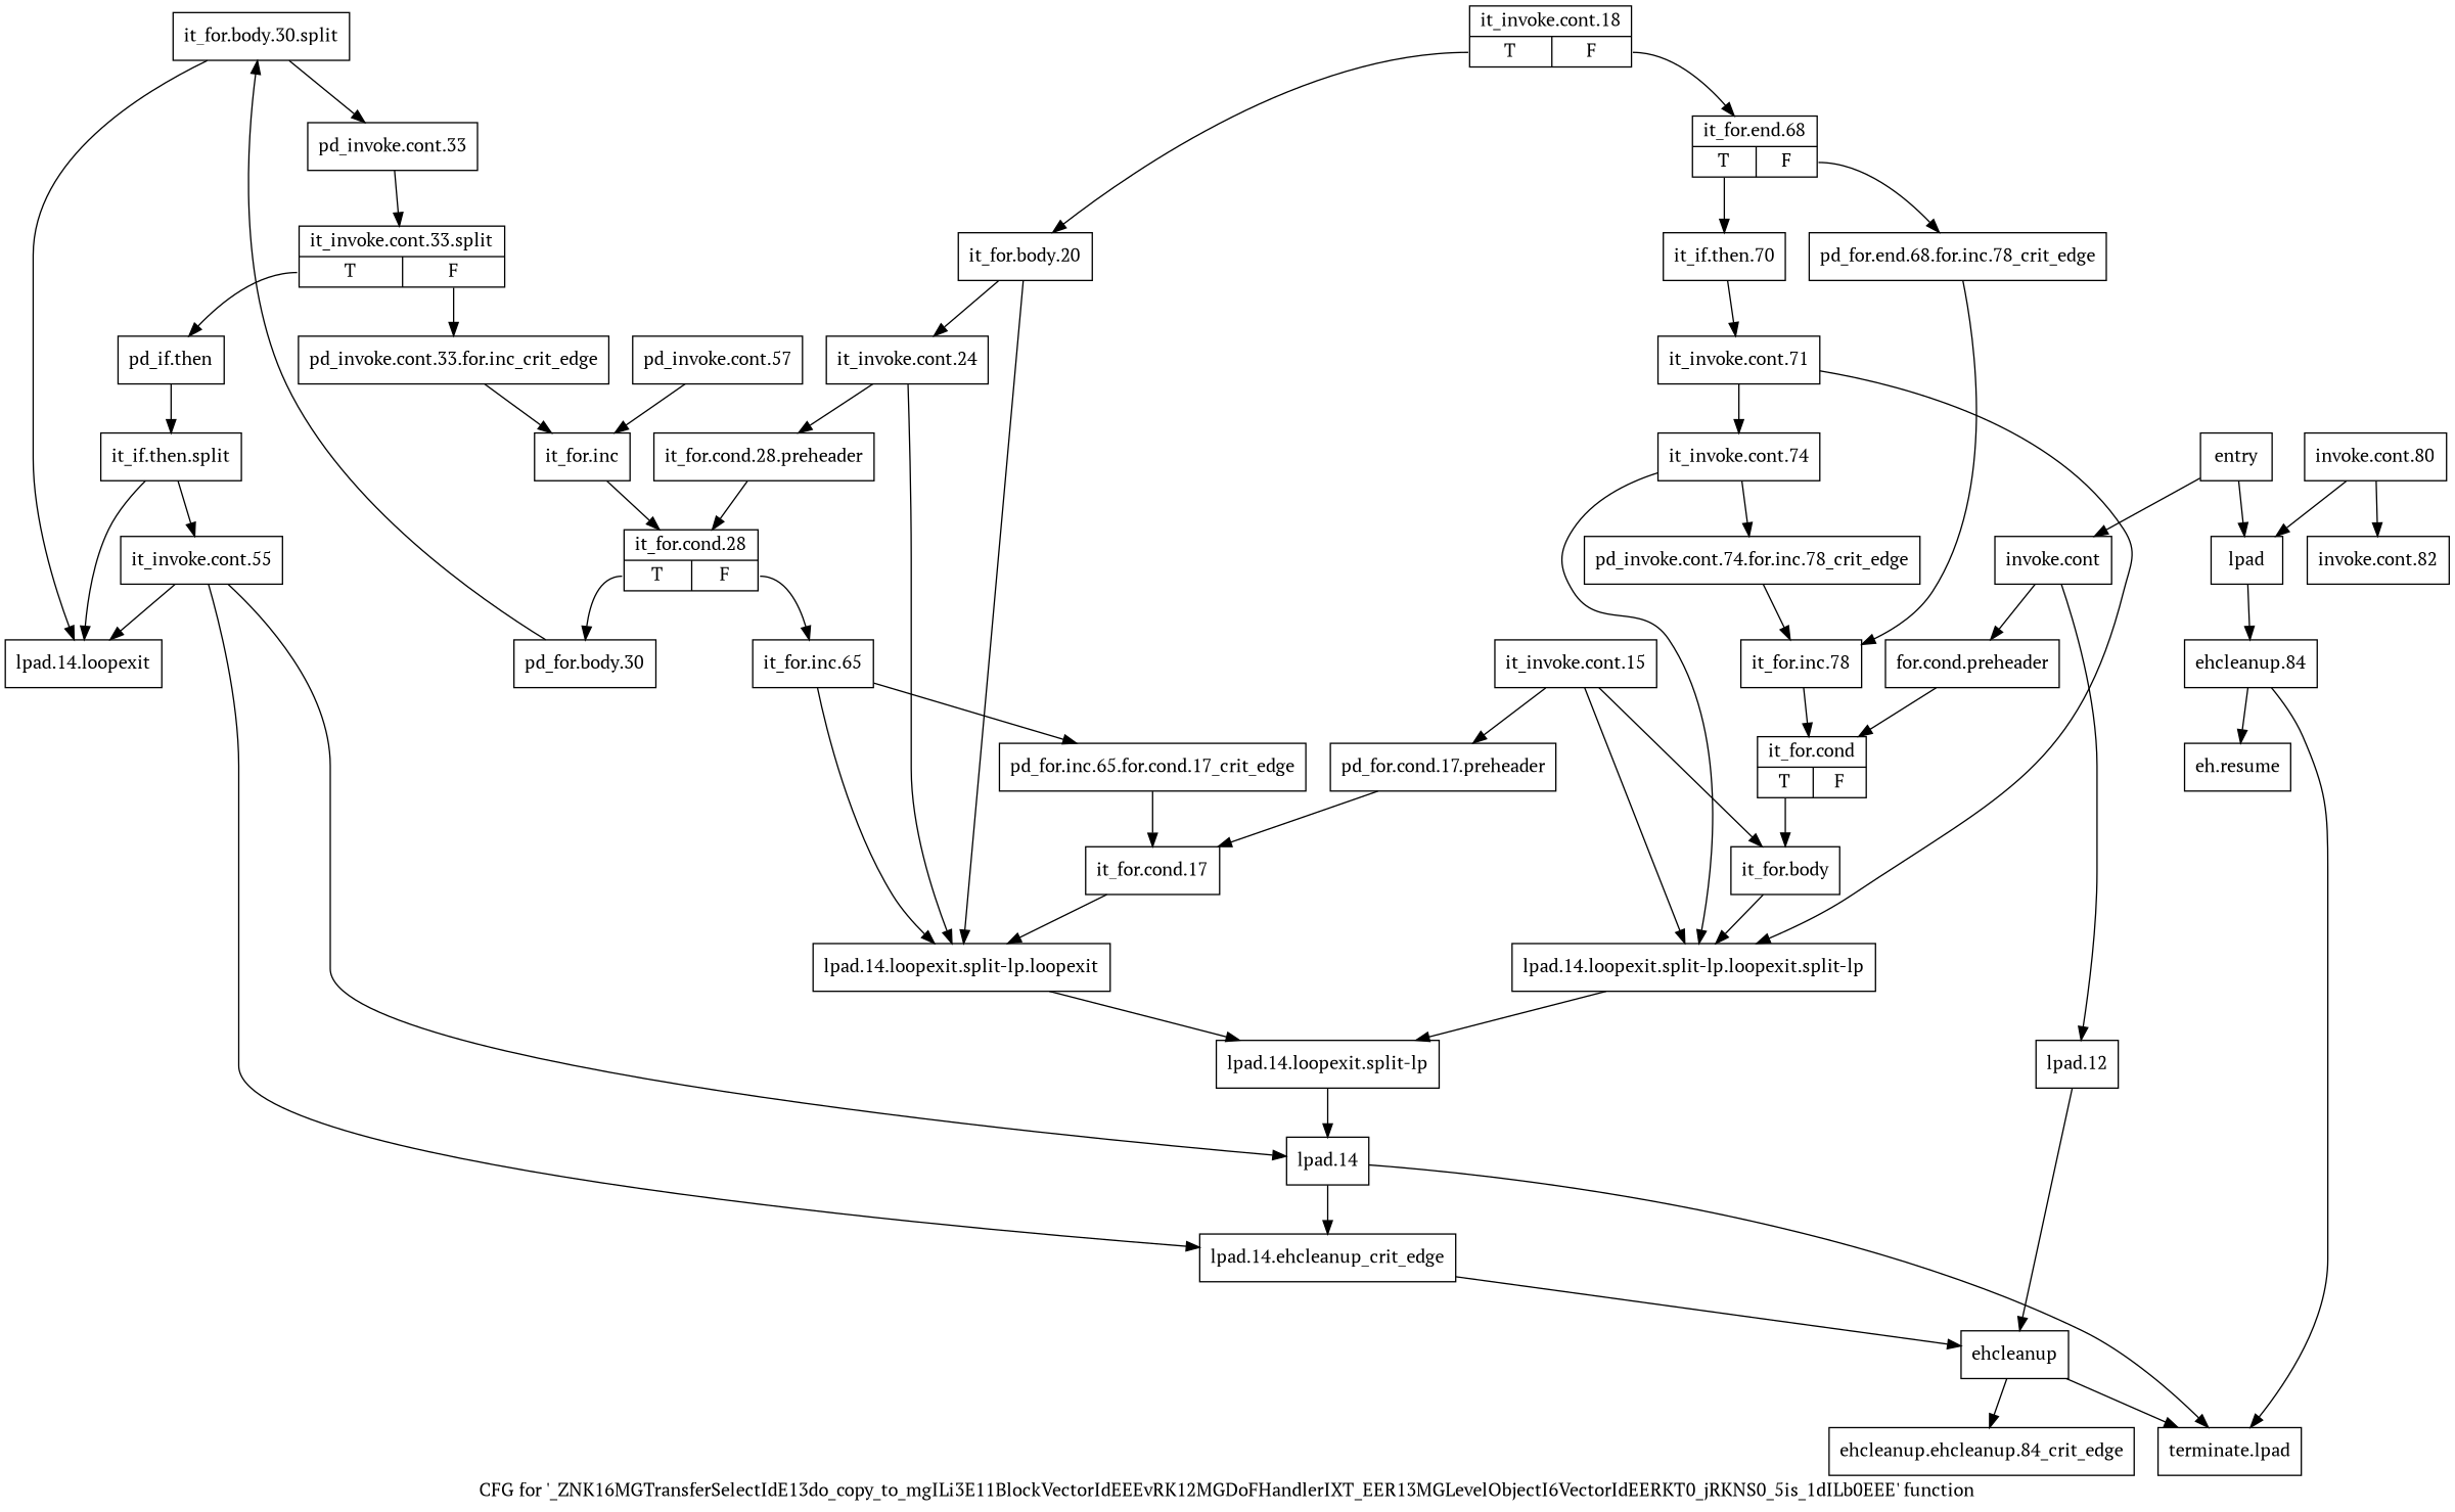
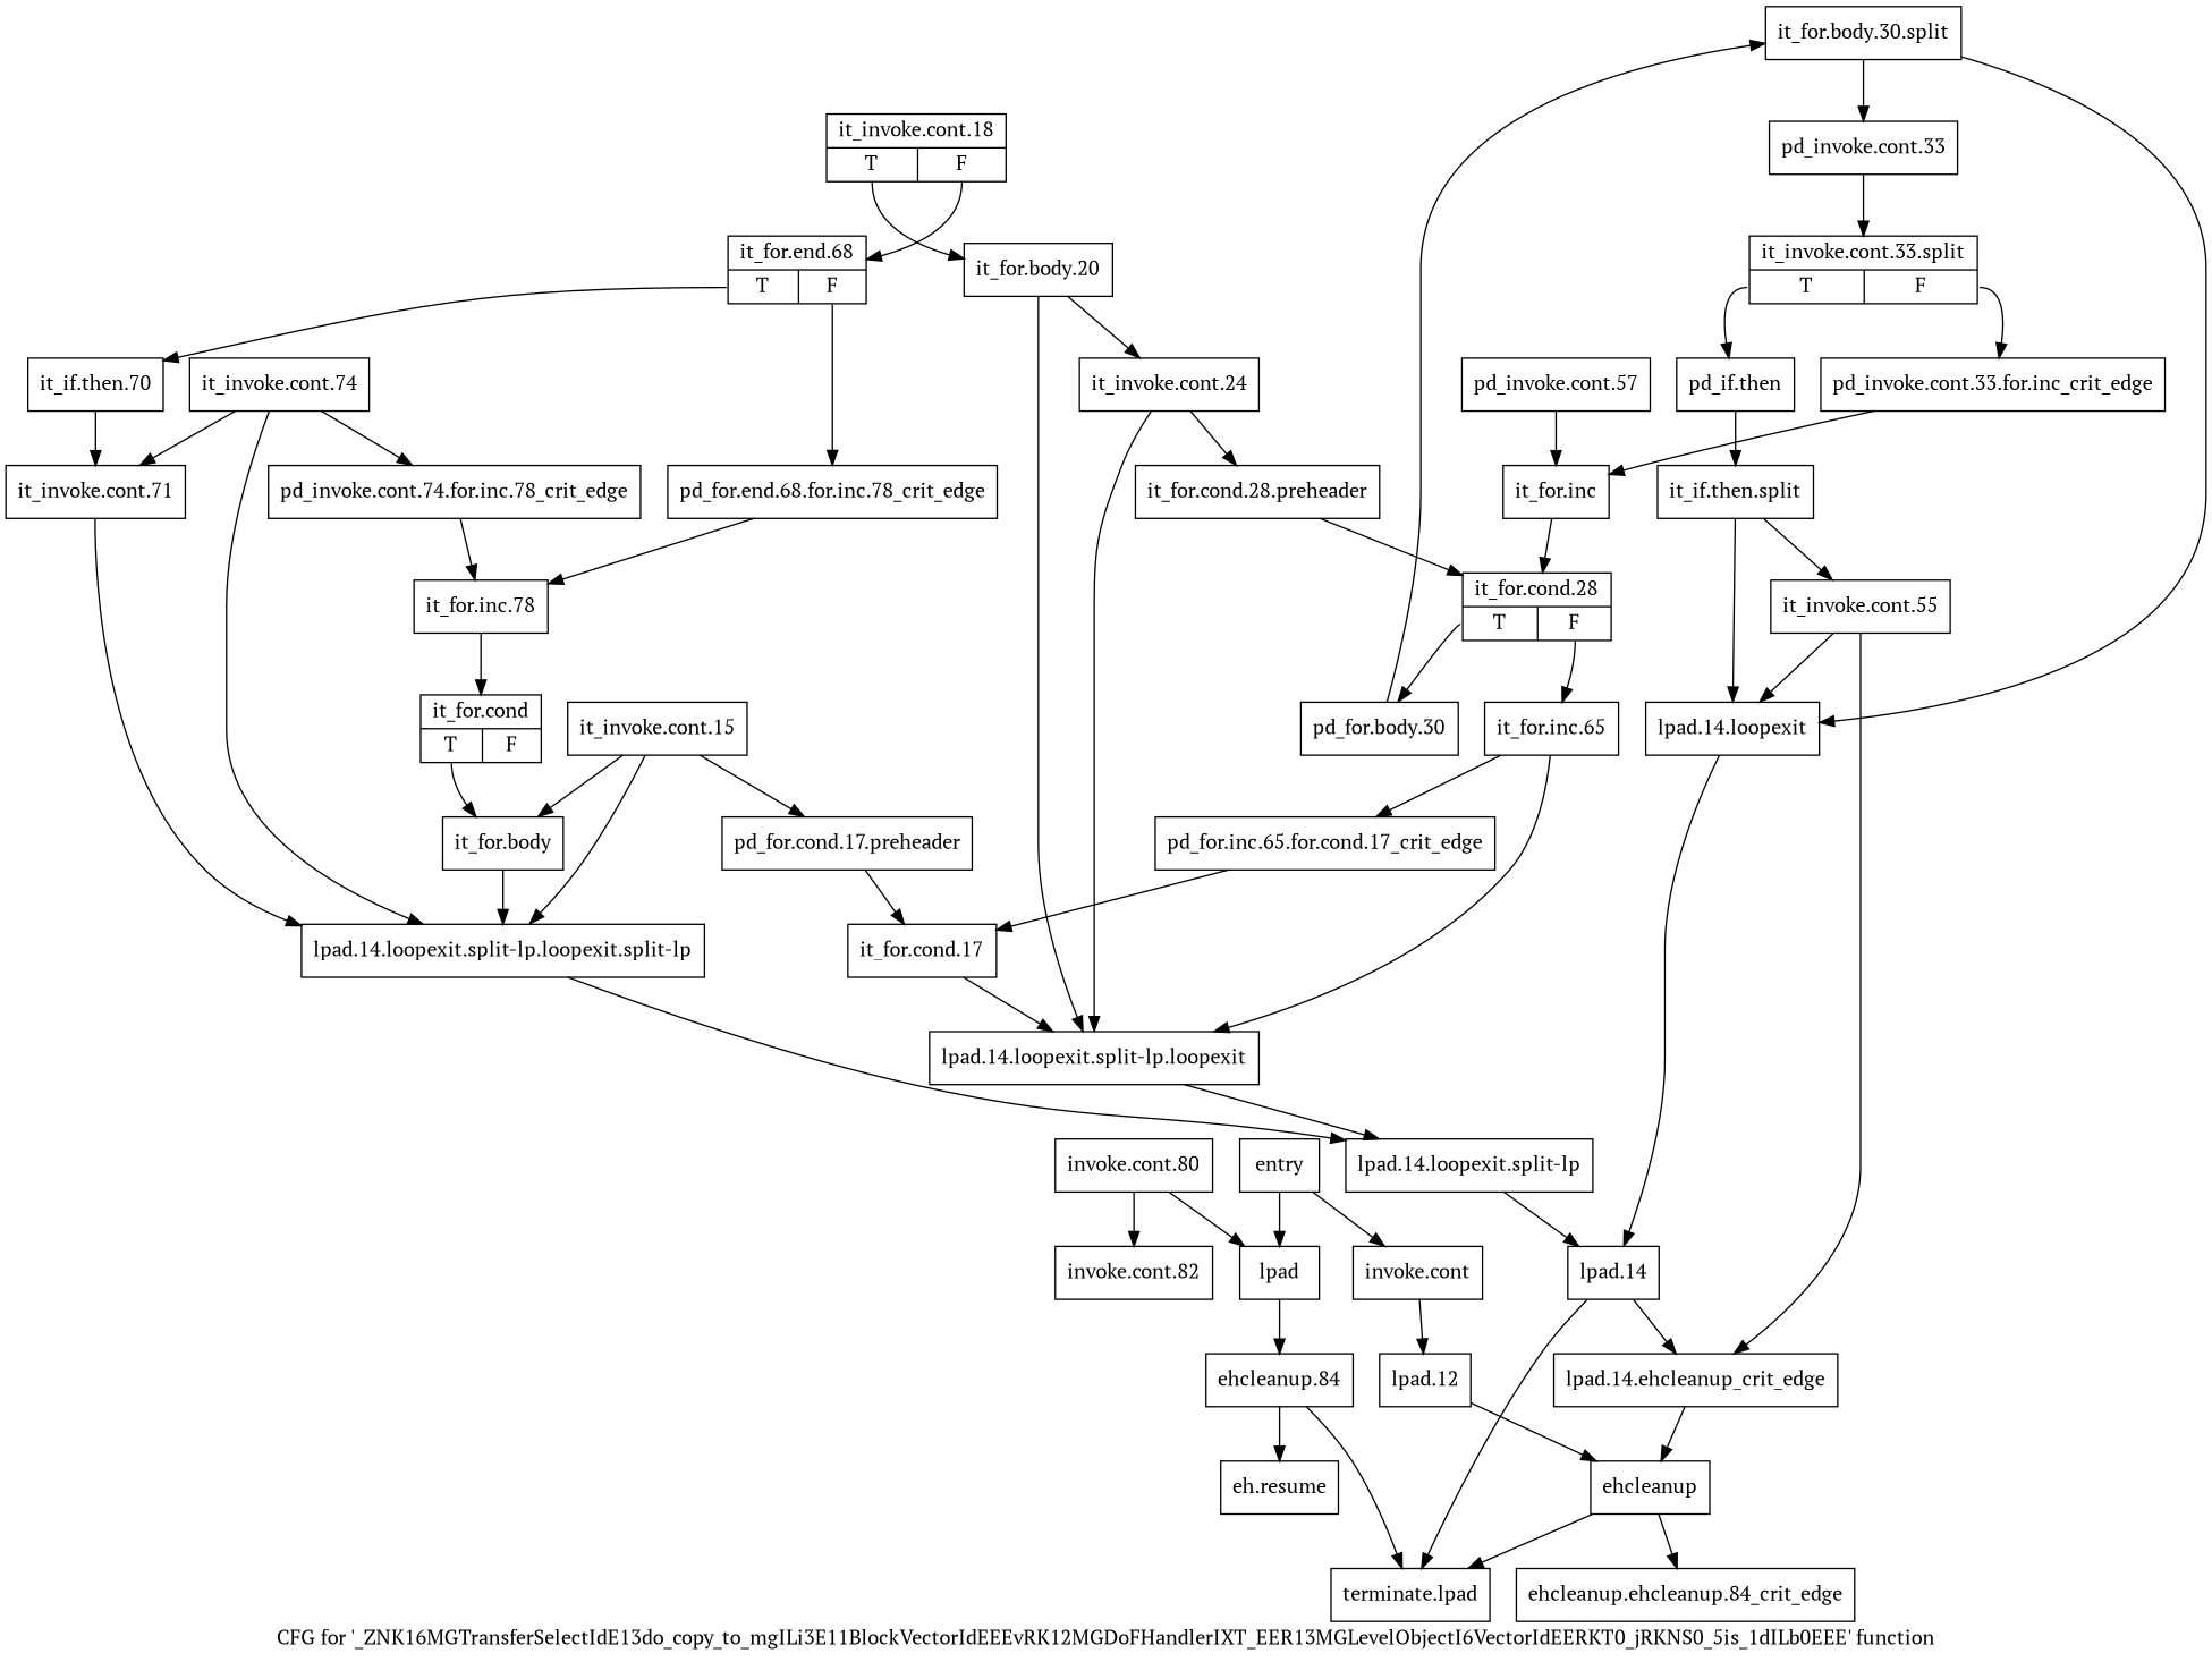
  digraph {
    fontname="PT Serif"
    label="CFG for '_ZNK16MGTransferSelectIdE13do_copy_to_mgILi3E11BlockVectorIdEEEvRK12MGDoFHandlerIXT_EER13MGLevelObjectI6VectorIdEERKT0_jRKNS0_5is_1dILb0EEE' function"
    node [fontname="PT Serif" shape=record]
    edge [fontname="PT Serif"]
    n1 [label="{entry}"]
    n2 [label="{invoke.cont}"]
    n3 [label="{lpad}"]
-   n4 [label="{for.cond.preheader}"]
    n5 [label="{lpad.12}"]
    n6 [label="{ehcleanup.84}"]
    n7 [label="{it_for.cond|{<s0>T|<s1>F}}"]
    n8 [label="{ehcleanup}"]
    n9 [label="{terminate.lpad}"]
    n10 [label="{eh.resume}"]
    n11 [label="{it_for.body}"]
    n12 [label="{ehcleanup.ehcleanup.84_crit_edge}"]
    n13 [label="{lpad.14.loopexit.split-lp.loopexit.split-lp}"]
    n14 [label="{it_invoke.cont.15}"]
    n15 [label="{pd_for.cond.17.preheader}"]
    n16 [label="{lpad.14.loopexit.split-lp}"]
    n17 [label="{invoke.cont.80}"]
    n18 [label="{invoke.cont.82}"]
    n19 [label="{it_for.cond.17}"]
    n20 [label="{lpad.14}"]
    n21 [label="{lpad.14.loopexit.split-lp.loopexit}"]
    n22 [label="{it_invoke.cont.18|{<s0>T|<s1>F}}"]
    n23 [label="{it_for.body.20}"]
    n24 [label="{it_for.end.68|{<s0>T|<s1>F}}"]
    n25 [label="{it_invoke.cont.24}"]
    n26 [label="{it_if.then.70}"]
    n27 [label="{pd_for.end.68.for.inc.78_crit_edge}"]
    n28 [label="{it_for.cond.28.preheader}"]
    n29 [label="{it_invoke.cont.71}"]
    n30 [label="{it_for.inc.78}"]
    n31 [label="{it_for.cond.28|{<s0>T|<s1>F}}"]
    n32 [label="{pd_for.body.30}"]
    n33 [label="{it_for.inc.65}"]
    n34 [label="{it_for.body.30.split}"]
    n35 [label="{pd_for.inc.65.for.cond.17_crit_edge}"]
    n36 [label="{pd_invoke.cont.33}"]
    n37 [label="{lpad.14.loopexit}"]
    n38 [label="{it_invoke.cont.33.split|{<s0>T|<s1>F}}"]
    n39 [label="{pd_if.then}"]
    n40 [label="{pd_invoke.cont.33.for.inc_crit_edge}"]
    n41 [label="{lpad.14.ehcleanup_crit_edge}"]
    n42 [label="{it_if.then.split}"]
    n43 [label="{it_for.inc}"]
    n44 [label="{it_invoke.cont.55}"]
    n45 [label="{pd_invoke.cont.57}"]
    n46 [label="{it_invoke.cont.74}"]
    n47 [label="{pd_invoke.cont.74.for.inc.78_crit_edge}"]
    n1 -> n2
    n1 -> n3
-   n2 -> n4
    n2 -> n5
    n3 -> n6
-   n4 -> n7
    n5 -> n8
    n6 -> n9
    n6 -> n10
    n7 -> n11 [tailport=s0]
    n8 -> n9
    n8 -> n12
    n11 -> n13
    n13 -> n16
    n14 -> n11
    n14 -> n13
    n14 -> n15
    n15 -> n19
    n16 -> n20
    n17 -> n3
    n17 -> n18
    n19 -> n21
    n20 -> n9
    n20 -> n41
    n21 -> n16
    n22 -> n23 [tailport=s0]
    n22 -> n24 [tailport=s1]
    n23 -> n21
    n23 -> n25
    n24 -> n26 [tailport=s0]
    n24 -> n27 [tailport=s1]
    n25 -> n21
    n25 -> n28
    n26 -> n29
    n27 -> n30
    n28 -> n31
    n29 -> n13
-   n29 -> n46
+   n46 -> n29
    n30 -> n7
    n31 -> n32 [tailport=s0]
    n31 -> n33 [tailport=s1]
    n32 -> n34
    n33 -> n21
    n33 -> n35
    n34 -> n36
    n34 -> n37
    n35 -> n19
    n36 -> n38
-   n44 -> n20
+   n37 -> n20
    n38 -> n39 [tailport=s0]
    n38 -> n40 [tailport=s1]
    n39 -> n42
    n40 -> n43
    n41 -> n8
    n42 -> n37
    n42 -> n44
    n43 -> n31
    n44 -> n37
    n44 -> n41
    n45 -> n43
    n46 -> n13
    n46 -> n47
    n47 -> n30
  }
